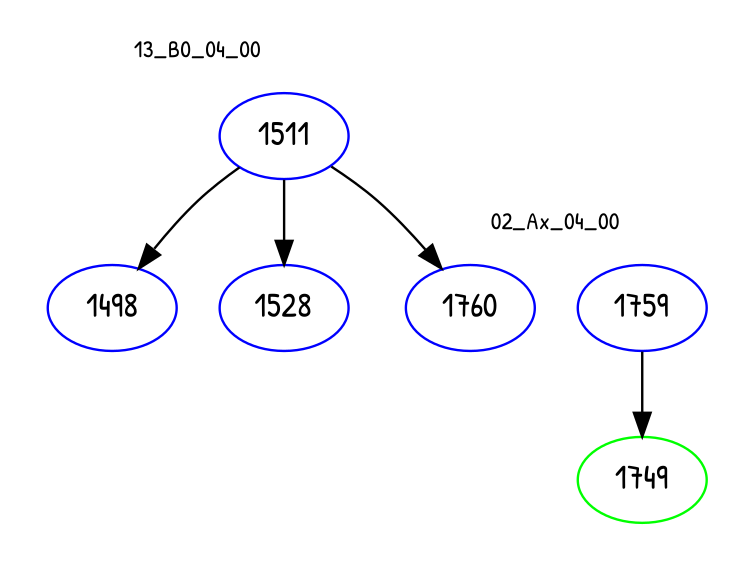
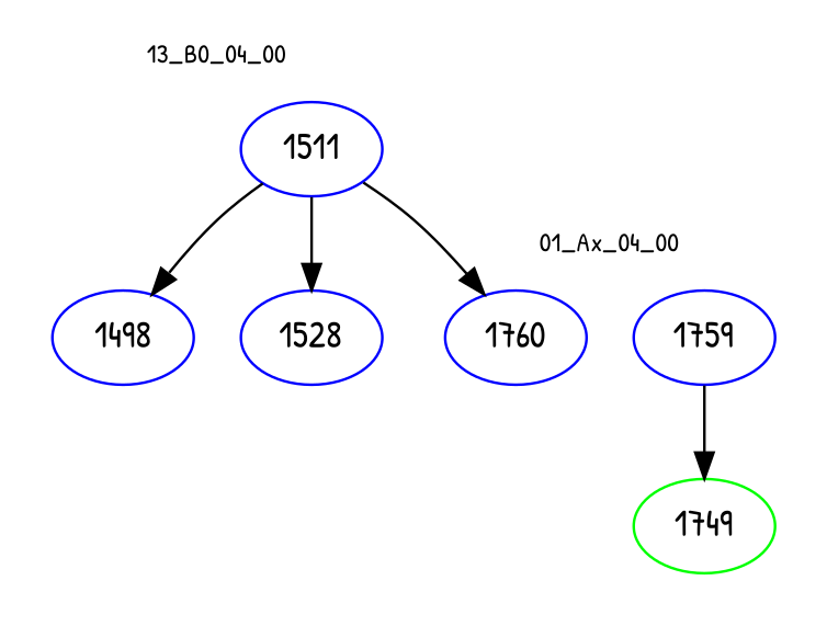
  digraph {
    fontname="Patrick Hand"
    node [color=blue fontname="Patrick Hand"]
    edge [color=black fontname="Patrick Hand"]
    n1 [label=1759]
    n2 [color=green label=1749]
    n3 [label=1760]
    n4 [label=1511]
    n5 [label=1498]
    n6 [label=1528]
    subgraph cluster_1 {
      color=white
      fontsize=10
-     label="02_Ax_04_00"
+     label="01_Ax_04_00"
      n1
      n2
      n3
    }
    subgraph cluster_2 {
      color=white
      fontsize=10
      label="13_B0_04_00"
      n4
      n5
      n6
    }
    n1 -> n2
    n4 -> n3
    n4 -> n5
    n4 -> n6
  }
